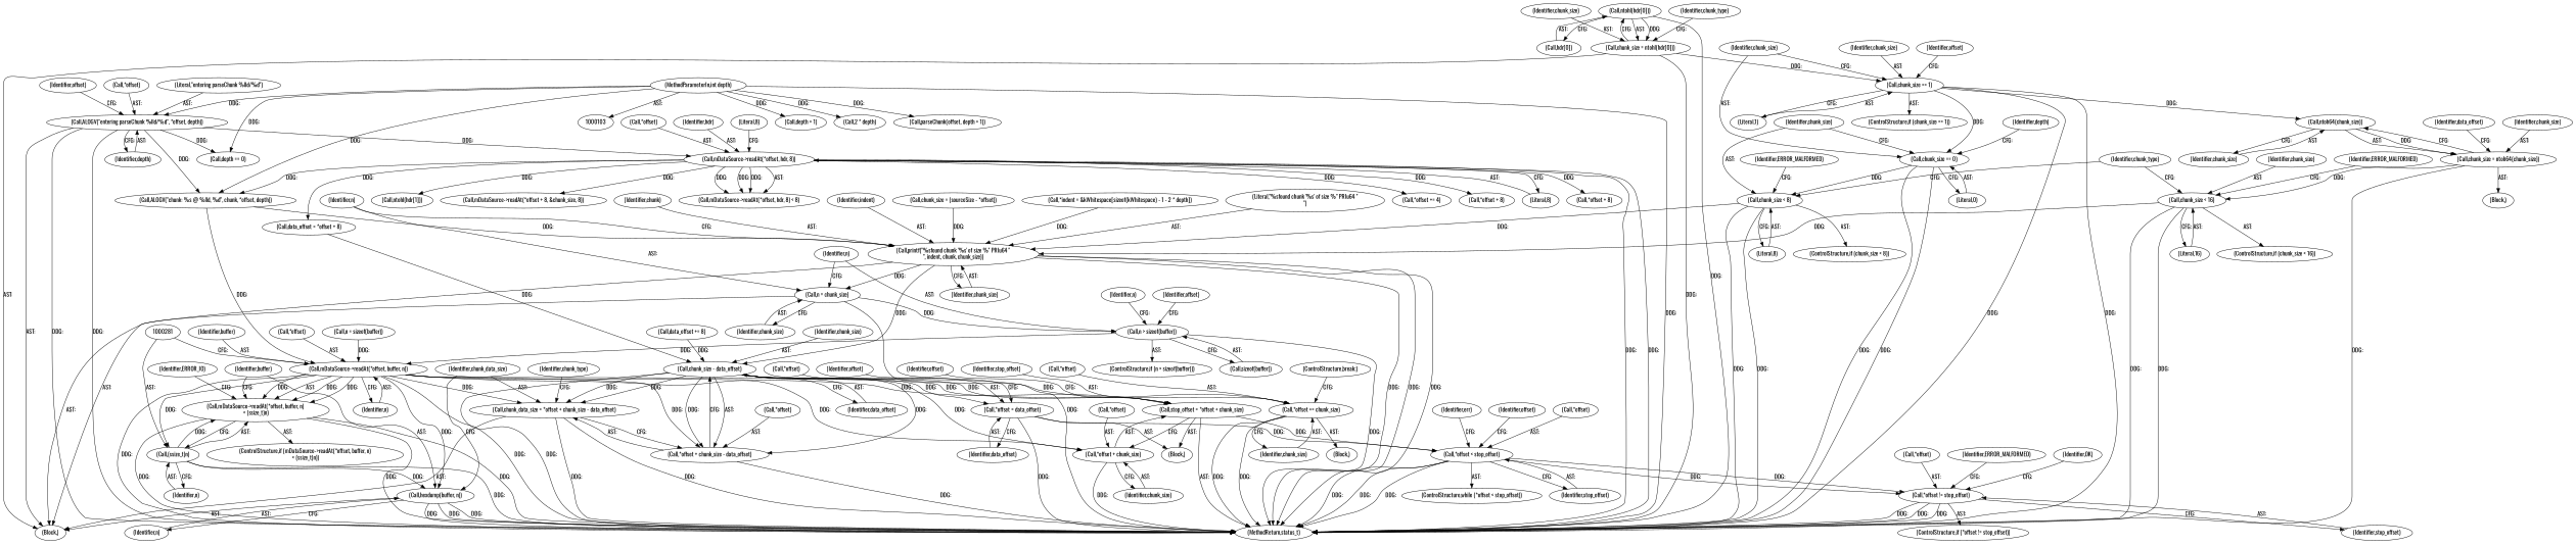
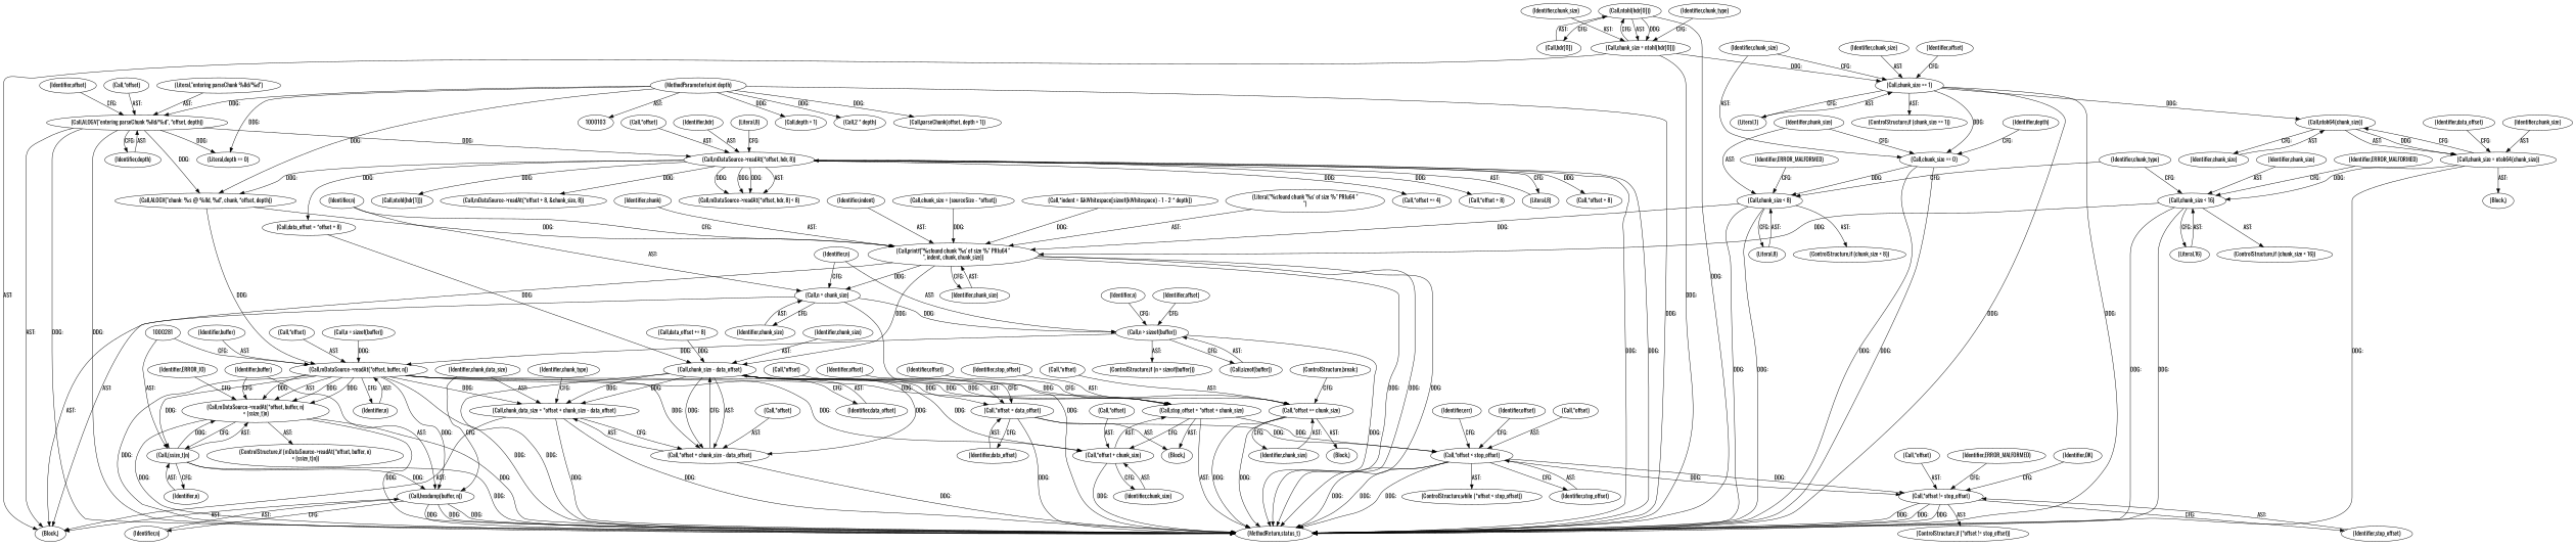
  digraph {
    fontname=Oswald
    node [fontname=Oswald]
    edge [fontname=Oswald]
    n1 [label="(Call,ntohl(hdr[0]))"]
    n2 [label="(Call,chunk_size = ntohl(hdr[0]))"]
    n3 [label="(MethodReturn,status_t)"]
    n4 [label="(Call,hdr[0])"]
    n5 [label="(Block,)"]
    n6 [label="(Call,chunk_size == 1)"]
    n7 [label="(Call,mDataSource->readAt(*offset, hdr, 8))"]
    n8 [label="(Call,mDataSource->readAt(*offset + 8, &chunk_size, 8))"]
    n9 [label="(Call,mDataSource->readAt(*offset, hdr, 8) < 8)"]
    n10 [label="(Call,*offset += 4)"]
    n11 [label="(Call,data_offset = *offset + 8)"]
    n12 [label="(Call,*offset + 8)"]
    n13 [label="(Literal,8)"]
    n14 [label="(Call,ALOGV(\"chunk: %s @ %lld, %d\", chunk, *offset, depth))"]
    n15 [label="(Call,*offset + 8)"]
    n16 [label="(Call,ntohl(hdr[1]))"]
    n17 [label="(Call,chunk_size - data_offset)"]
    n18 [label="(Call,printf(\"%sfound chunk '%s' of size %\" PRIu64 \"\n\", indent, chunk, chunk_size))"]
    n19 [label="(Call,mDataSource->readAt(*offset, buffer, n))"]
    n20 [label="(Call,ALOGV(\"entering parseChunk %lld/%d\", *offset, depth))"]
-   n21 [label="(Call,depth == 0)"]
+   n21 [label="(Literal,depth == 0)"]
    n22 [label="(Identifier,depth)"]
    n23 [label="(MethodParameterIn,int depth)"]
    n24 [label="(Call,depth + 1)"]
    n25 [label="(Call,2 * depth)"]
    n26 [label="(Call,parseChunk(offset, depth + 1))"]
    1000103
    n28 [label="(Call,ntoh64(chunk_size))"]
    n29 [label="(Call,chunk_size == 0)"]
    n30 [label="(Literal,1)"]
    n31 [label="(ControlStructure,if (chunk_size == 1))"]
    n32 [label="(Call,chunk_size = ntoh64(chunk_size))"]
    n33 [label="(Identifier,chunk_size)"]
    n34 [label="(Call,chunk_size < 8)"]
-   n35 [label="(Literal,0)"]
    n36 [label="(Call,chunk_size < 16)"]
    n37 [label="(Block,)"]
    n38 [label="(ControlStructure,if (chunk_size < 16))"]
    n39 [label="(Literal,16)"]
    n40 [label="(Call,n = chunk_size)"]
    n41 [label="(Identifier,chunk_size)"]
    n42 [label="(Call,n > sizeof(buffer))"]
    n43 [label="(Identifier,chunk_size)"]
    n44 [label="(Call,chunk_data_size = *offset + chunk_size - data_offset)"]
    n45 [label="(Call,*offset + chunk_size - data_offset)"]
    n46 [label="(Call,stop_offset = *offset + chunk_size)"]
    n47 [label="(Call,*offset + chunk_size)"]
    n48 [label="(Call,*offset += chunk_size)"]
    n49 [label="(Call,*offset = data_offset)"]
    n50 [label="(Identifier,data_offset)"]
    n51 [label="(Call,sizeof(buffer))"]
    n52 [label="(ControlStructure,if (n > sizeof(buffer)))"]
    n53 [label="(Call,mDataSource->readAt(*offset, buffer, n)\n < (ssize_t)n)"]
    n54 [label="(Call,(ssize_t)n)"]
    n55 [label="(Call,hexdump(buffer, n))"]
    n56 [label="(Identifier,n)"]
    n57 [label="(ControlStructure,if (mDataSource->readAt(*offset, buffer, n)\n < (ssize_t)n))"]
    n58 [label="(Identifier,n)"]
    n59 [label="(Identifier,n)"]
    n60 [label="(Call,*offset < stop_offset)"]
    n61 [label="(Block,)"]
    n62 [label="(Identifier,chunk_size)"]
    n63 [label="(Identifier,chunk_size)"]
    n64 [label="(Block,)"]
    n65 [label="(Call,*offset != stop_offset)"]
    n66 [label="(ControlStructure,while (*offset < stop_offset))"]
    n67 [label="(Identifier,stop_offset)"]
    n68 [label="(Identifier,stop_offset)"]
    n69 [label="(ControlStructure,if (*offset != stop_offset))"]
    n70 [label="(Identifier,data_offset)"]
    n71 [label="(ControlStructure,if (chunk_size < 8))"]
    n72 [label="(Literal,8)"]
    n73 [label="(Identifier,buffer)"]
    n74 [label="(Identifier,chunk_type)"]
    n75 [label="(Identifier,offset)"]
    n76 [label="(Identifier,data_offset)"]
    n77 [label="(Call,*offset)"]
    n78 [label="(Literal,\"entering parseChunk %lld/%d\")"]
    n79 [label="(Call,*offset)"]
    n80 [label="(Call,*indent = &kWhitespace[sizeof(kWhitespace) - 1 - 2 * depth])"]
    n81 [label="(Identifier,depth)"]
    n82 [label="(Identifier,ERROR_MALFORMED)"]
    n83 [label="(Call,*offset)"]
    n84 [label="(Identifier,chunk_size)"]
    n85 [label="(Call,*offset)"]
    n86 [label="(Literal,\"%sfound chunk '%s' of size %\" PRIu64 \"\n\")"]
    n87 [label="(Identifier,err)"]
    n88 [label="(Literal,8)"]
    n89 [label="(Identifier,offset)"]
    n90 [label="(Identifier,ERROR_IO)"]
    n91 [label="(Identifier,offset)"]
    n92 [label="(Identifier,chunk_size)"]
    n93 [label="(Identifier,indent)"]
    n94 [label="(ControlStructure,break;)"]
    n95 [label="(Call,chunk_size = (sourceSize - *offset))"]
    n96 [label="(Call,data_offset += 8)"]
    n97 [label="(Identifier,ERROR_MALFORMED)"]
    n98 [label="(Identifier,stop_offset)"]
    n99 [label="(Call,*offset)"]
    n100 [label="(Identifier,offset)"]
    n101 [label="(Identifier,n)"]
    n102 [label="(Identifier,chunk_size)"]
    n103 [label="(Call,*offset)"]
    n104 [label="(Identifier,chunk_size)"]
    n105 [label="(Identifier,hdr)"]
    n106 [label="(Identifier,chunk_size)"]
    n107 [label="(Identifier,chunk_size)"]
    n108 [label="(Call,*offset)"]
    n109 [label="(Identifier,chunk_size)"]
    n110 [label="(Call,n = sizeof(buffer))"]
    n111 [label="(Identifier,n)"]
    n112 [label="(Identifier,offset)"]
    n113 [label="(Call,*offset)"]
    n114 [label="(Identifier,chunk)"]
    n115 [label="(Identifier,buffer)"]
    n116 [label="(Identifier,chunk_type)"]
    n117 [label="(Identifier,ERROR_MALFORMED)"]
    n118 [label="(Identifier,OK)"]
    n119 [label="(Identifier,n)"]
    n120 [label="(Call,*offset)"]
    n121 [label="(Identifier,chunk_data_size)"]
    n122 [label="(Identifier,offset)"]
    n123 [label="(Identifier,chunk_type)"]
    1000281
    n1 -> n2 [label="AST: "]
    n1 -> n2 [label="DDG: "]
    n1 -> n3 [label="DDG: "]
    n1 -> n4 [label="CFG: "]
    n2 -> n1 [label="CFG: "]
    n2 -> n3 [label="DDG: "]
    n2 -> n5 [label="AST: "]
    n2 -> n6 [label="DDG: "]
    n4 -> n1 [label="AST: "]
    n6 -> n3 [label="DDG: "]
    n6 -> n3 [label="DDG: "]
    n6 -> n28 [label="DDG: "]
    n6 -> n29 [label="DDG: "]
    n6 -> n30 [label="CFG: "]
    n6 -> n31 [label="AST: "]
    n7 -> n3 [label="DDG: "]
    n7 -> n3 [label="DDG: "]
    n7 -> n8 [label="DDG: "]
    n7 -> n9 [label="AST: "]
    n7 -> n9 [label="DDG: "]
    n7 -> n9 [label="DDG: "]
    n7 -> n9 [label="DDG: "]
    n7 -> n10 [label="DDG: "]
    n7 -> n11 [label="DDG: "]
    n7 -> n12 [label="DDG: "]
    n7 -> n13 [label="CFG: "]
    n7 -> n14 [label="DDG: "]
    n7 -> n15 [label="DDG: "]
    n7 -> n16 [label="DDG: "]
    n11 -> n17 [label="DDG: "]
    n13 -> n7 [label="AST: "]
    n14 -> n18 [label="DDG: "]
    n14 -> n19 [label="DDG: "]
    n17 -> n3 [label="DDG: "]
    n17 -> n44 [label="DDG: "]
    n17 -> n44 [label="DDG: "]
    n17 -> n45 [label="AST: "]
    n17 -> n45 [label="DDG: "]
    n17 -> n45 [label="DDG: "]
    n17 -> n46 [label="DDG: "]
    n17 -> n47 [label="DDG: "]
    n17 -> n48 [label="DDG: "]
    n17 -> n49 [label="DDG: "]
    n17 -> n50 [label="CFG: "]
    n18 -> n3 [label="DDG: "]
    n18 -> n3 [label="DDG: "]
    n18 -> n3 [label="DDG: "]
    n18 -> n5 [label="AST: "]
    n18 -> n17 [label="DDG: "]
    n18 -> n40 [label="DDG: "]
    n18 -> n41 [label="CFG: "]
    n19 -> n3 [label="DDG: "]
    n19 -> n3 [label="DDG: "]
    n19 -> n44 [label="DDG: "]
    n19 -> n45 [label="DDG: "]
    n19 -> n46 [label="DDG: "]
    n19 -> n47 [label="DDG: "]
    n19 -> n48 [label="DDG: "]
    n19 -> n53 [label="AST: "]
    n19 -> n53 [label="DDG: "]
    n19 -> n53 [label="DDG: "]
    n19 -> n53 [label="DDG: "]
    n19 -> n54 [label="DDG: "]
    n19 -> n55 [label="DDG: "]
    n19 -> n56 [label="CFG: "]
    n20 -> n3 [label="DDG: "]
    n20 -> n3 [label="DDG: "]
    n20 -> n5 [label="AST: "]
    n20 -> n7 [label="DDG: "]
    n20 -> n14 [label="DDG: "]
    n20 -> n21 [label="DDG: "]
    n20 -> n22 [label="CFG: "]
    n22 -> n20 [label="AST: "]
    n23 -> n3 [label="DDG: "]
    n23 -> n14 [label="DDG: "]
    n23 -> n20 [label="DDG: "]
    n23 -> n21 [label="DDG: "]
    n23 -> n24 [label="DDG: "]
    n23 -> n25 [label="DDG: "]
    n23 -> n26 [label="DDG: "]
    n23 -> 1000103 [label="AST: "]
    n28 -> n32 [label="AST: "]
    n28 -> n32 [label="DDG: "]
    n28 -> n33 [label="CFG: "]
    n29 -> n3 [label="DDG: "]
    n29 -> n3 [label="DDG: "]
    n29 -> n34 [label="DDG: "]
-   n29 -> n35 [label="CFG: "]
    n30 -> n6 [label="AST: "]
    n32 -> n3 [label="DDG: "]
    n32 -> n28 [label="CFG: "]
    n32 -> n36 [label="DDG: "]
    n32 -> n37 [label="AST: "]
    n33 -> n28 [label="AST: "]
    n34 -> n3 [label="DDG: "]
    n34 -> n3 [label="DDG: "]
    n34 -> n18 [label="DDG: "]
    n34 -> n71 [label="AST: "]
    n34 -> n72 [label="CFG: "]
-   n35 -> n29 [label="AST: "]
    n36 -> n3 [label="DDG: "]
    n36 -> n3 [label="DDG: "]
    n36 -> n18 [label="DDG: "]
    n36 -> n38 [label="AST: "]
    n36 -> n39 [label="CFG: "]
    n39 -> n36 [label="AST: "]
    n40 -> n3 [label="DDG: "]
    n40 -> n5 [label="AST: "]
    n40 -> n42 [label="DDG: "]
    n40 -> n43 [label="CFG: "]
    n41 -> n18 [label="AST: "]
    n42 -> n3 [label="DDG: "]
    n42 -> n19 [label="DDG: "]
    n42 -> n51 [label="CFG: "]
    n42 -> n52 [label="AST: "]
    n43 -> n40 [label="AST: "]
    n44 -> n3 [label="DDG: "]
    n44 -> n3 [label="DDG: "]
    n44 -> n5 [label="AST: "]
    n44 -> n45 [label="CFG: "]
    n45 -> n3 [label="DDG: "]
    n45 -> n17 [label="CFG: "]
    n45 -> n44 [label="AST: "]
    n46 -> n3 [label="AST: "]
    n46 -> n47 [label="CFG: "]
    n46 -> n60 [label="DDG: "]
    n46 -> n61 [label="AST: "]
    n47 -> n3 [label="DDG: "]
    n47 -> n46 [label="AST: "]
    n47 -> n62 [label="CFG: "]
    n48 -> n3 [label="DDG: "]
    n48 -> n3 [label="DDG: "]
    n48 -> n63 [label="CFG: "]
    n48 -> n64 [label="AST: "]
    n49 -> n3 [label="DDG: "]
    n49 -> n60 [label="DDG: "]
    n49 -> n61 [label="AST: "]
    n49 -> n70 [label="CFG: "]
    n50 -> n17 [label="AST: "]
    n51 -> n42 [label="AST: "]
    n53 -> n3 [label="DDG: "]
    n53 -> n3 [label="DDG: "]
    n53 -> n3 [label="DDG: "]
    n53 -> n54 [label="CFG: "]
    n53 -> n57 [label="AST: "]
    n54 -> n3 [label="DDG: "]
    n54 -> n53 [label="AST: "]
    n54 -> n53 [label="DDG: "]
    n54 -> n55 [label="DDG: "]
    n54 -> n58 [label="CFG: "]
    n55 -> n3 [label="DDG: "]
    n55 -> n3 [label="DDG: "]
    n55 -> n3 [label="DDG: "]
    n55 -> n5 [label="AST: "]
    n55 -> n59 [label="CFG: "]
    n56 -> n19 [label="AST: "]
    n58 -> n54 [label="AST: "]
    n59 -> n55 [label="AST: "]
    n60 -> n3 [label="DDG: "]
    n60 -> n3 [label="DDG: "]
    n60 -> n3 [label="DDG: "]
    n60 -> n65 [label="DDG: "]
    n60 -> n65 [label="DDG: "]
    n60 -> n66 [label="AST: "]
    n60 -> n67 [label="CFG: "]
    n62 -> n47 [label="AST: "]
    n63 -> n48 [label="AST: "]
    n65 -> n3 [label="DDG: "]
    n65 -> n3 [label="DDG: "]
    n65 -> n3 [label="DDG: "]
    n65 -> n68 [label="CFG: "]
    n65 -> n69 [label="AST: "]
    n67 -> n60 [label="AST: "]
    n68 -> n65 [label="AST: "]
    n70 -> n49 [label="AST: "]
    n72 -> n34 [label="AST: "]
    n73 -> n53 [label="CFG: "]
    n73 -> n55 [label="AST: "]
    n74 -> n34 [label="CFG: "]
    n74 -> n36 [label="CFG: "]
    n75 -> n6 [label="CFG: "]
    n76 -> n32 [label="CFG: "]
    n77 -> n45 [label="AST: "]
    n78 -> n20 [label="AST: "]
    n79 -> n65 [label="AST: "]
    n80 -> n18 [label="DDG: "]
    n81 -> n29 [label="CFG: "]
    n82 -> n36 [label="CFG: "]
    n83 -> n19 [label="AST: "]
    n84 -> n6 [label="AST: "]
    n85 -> n60 [label="AST: "]
    n86 -> n18 [label="AST: "]
    n87 -> n60 [label="CFG: "]
    n88 -> n7 [label="CFG: "]
    n89 -> n60 [label="CFG: "]
    n90 -> n53 [label="CFG: "]
    n91 -> n49 [label="CFG: "]
    n92 -> n32 [label="AST: "]
    n93 -> n18 [label="AST: "]
    n94 -> n48 [label="CFG: "]
    n95 -> n18 [label="DDG: "]
    n96 -> n17 [label="DDG: "]
    n97 -> n65 [label="CFG: "]
    n98 -> n46 [label="AST: "]
    n99 -> n47 [label="AST: "]
    n100 -> n42 [label="CFG: "]
    n101 -> n40 [label="CFG: "]
    n101 -> n42 [label="AST: "]
    n102 -> n6 [label="CFG: "]
    n102 -> n29 [label="AST: "]
    n103 -> n7 [label="AST: "]
    n104 -> n36 [label="AST: "]
    n105 -> n7 [label="AST: "]
    n106 -> n17 [label="AST: "]
    n107 -> n2 [label="AST: "]
    n108 -> n49 [label="AST: "]
    n109 -> n29 [label="CFG: "]
    n109 -> n34 [label="AST: "]
    n110 -> n19 [label="DDG: "]
    n111 -> n18 [label="CFG: "]
    n111 -> n40 [label="AST: "]
    n112 -> n20 [label="CFG: "]
    n113 -> n20 [label="AST: "]
    n114 -> n18 [label="AST: "]
    n115 -> n19 [label="AST: "]
    n116 -> n44 [label="CFG: "]
    n117 -> n34 [label="CFG: "]
    n118 -> n65 [label="CFG: "]
    n119 -> n42 [label="CFG: "]
    n120 -> n48 [label="AST: "]
    n121 -> n44 [label="AST: "]
    n121 -> n55 [label="CFG: "]
    n122 -> n46 [label="CFG: "]
    n123 -> n2 [label="CFG: "]
    1000281 -> n19 [label="CFG: "]
    1000281 -> n54 [label="AST: "]
  }
